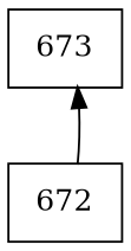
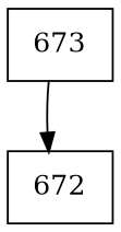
  digraph {
    node [shape=record]
    n1 [label="{673}"]
    n2 [label="{672}"]
-   n2 -> n1
+   n1 -> n2
  }
